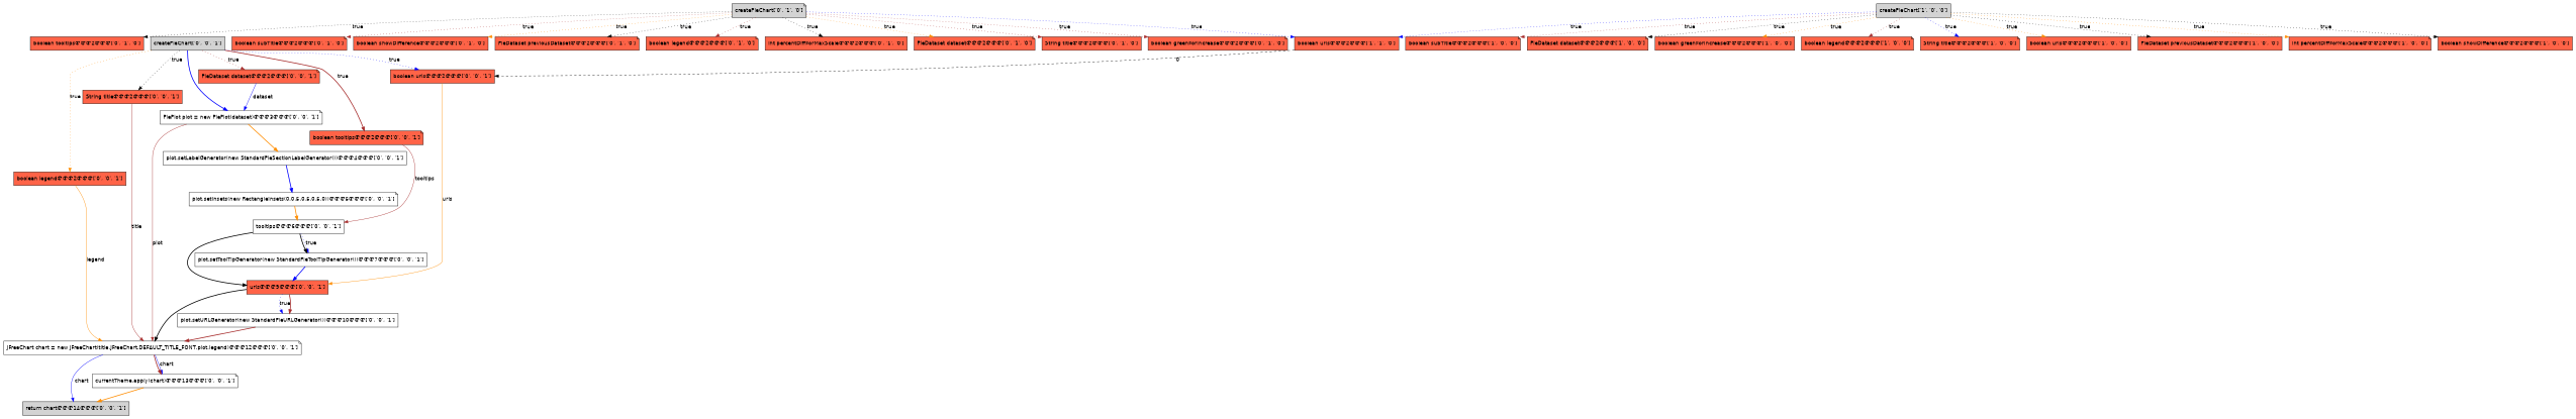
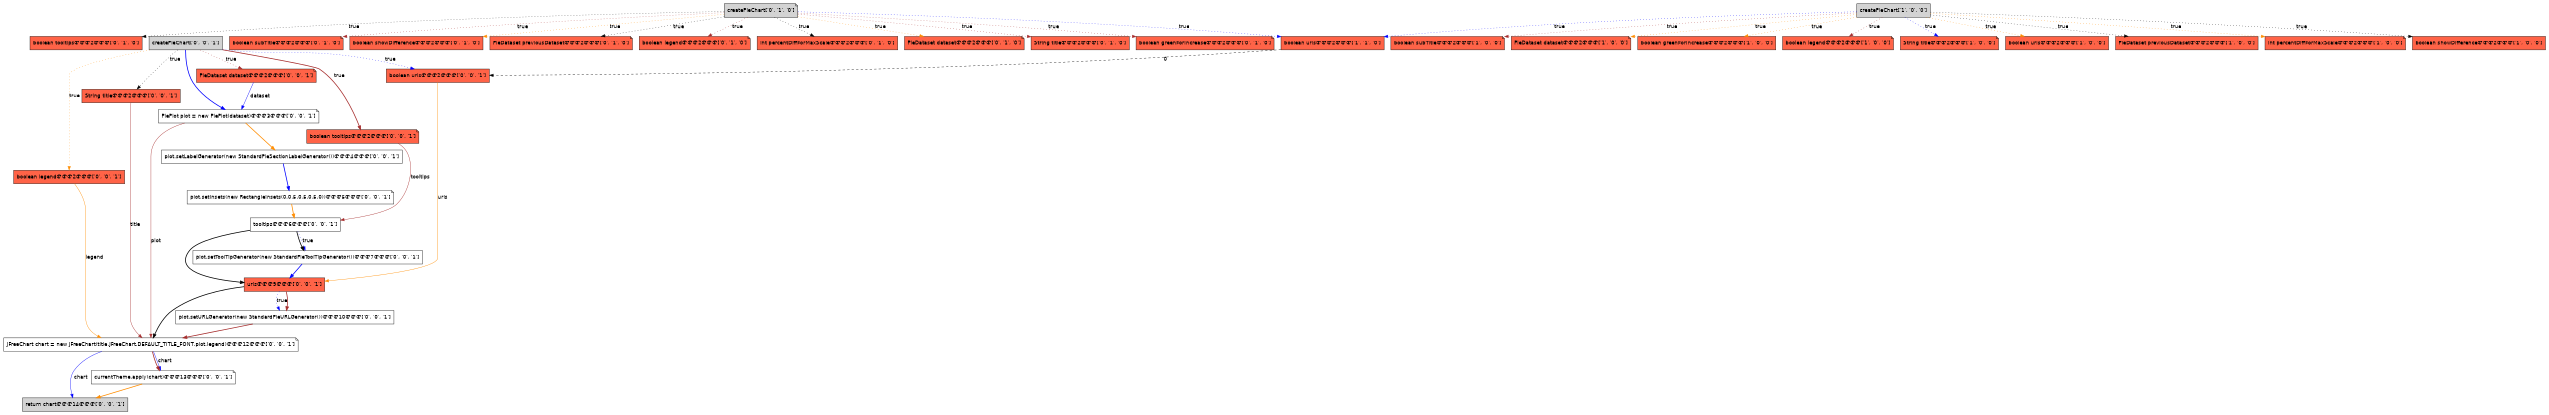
  digraph {
    fontname="DejaVu Sans"
    node [fillcolor=tomato fontname="DejaVu Sans" shape=box style=filled]
    edge [color=brown fontname="DejaVu Sans" style=dotted]
    n1 [label="boolean subTitle@@@2@@@['1', '0', '0']" shape=note]
    n2 [fillcolor=white label="JFreeChart chart = new JFreeChart(title,JFreeChart.DEFAULT_TITLE_FONT,plot,legend)@@@12@@@['0', '0', '1']" shape=note]
    n3 [fillcolor=lightgray label="return chart@@@14@@@['0', '0', '1']"]
    n4 [fillcolor=white label="currentTheme.apply(chart)@@@13@@@['0', '0', '1']" shape=note]
    n5 [label="boolean showDifference@@@2@@@['0', '1', '0']"]
    n6 [fillcolor=lightgray label="createPieChart['0', '0', '1']"]
    n7 [label="PieDataset dataset@@@2@@@['0', '0', '1']" shape=note]
    n8 [label="String title@@@2@@@['0', '0', '1']"]
    n9 [label="boolean legend@@@2@@@['0', '0', '1']"]
    n10 [label="boolean urls@@@2@@@['0', '0', '1']"]
    n11 [label="boolean tooltips@@@2@@@['0', '0', '1']" shape=note]
    n12 [fillcolor=white label="PiePlot plot = new PiePlot(dataset)@@@3@@@['0', '0', '1']" shape=note]
    n13 [label="urls@@@9@@@['0', '0', '1']"]
    n14 [fillcolor=white label="tooltips@@@6@@@['0', '0', '1']"]
    n15 [fillcolor=white label="plot.setLabelGenerator(new StandardPieSectionLabelGenerator())@@@4@@@['0', '0', '1']"]
    n16 [fillcolor=white label="plot.setURLGenerator(new StandardPieURLGenerator())@@@10@@@['0', '0', '1']"]
    n17 [label="PieDataset previousDataset@@@2@@@['0', '1', '0']" shape=note]
    n18 [fillcolor=white label="plot.setToolTipGenerator(new StandardPieToolTipGenerator())@@@7@@@['0', '0', '1']"]
    n19 [label="boolean legend@@@2@@@['0', '1', '0']" shape=note]
    n20 [fillcolor=lightgray label="createPieChart['0', '1', '0']" shape=note]
    n21 [label="boolean urls@@@2@@@['1', '1', '0']"]
    n22 [label="int percentDiffForMaxScale@@@2@@@['0', '1', '0']"]
    n23 [label="PieDataset dataset@@@2@@@['0', '1', '0']" shape=note]
    n24 [label="String title@@@2@@@['0', '1', '0']"]
    n25 [label="boolean greenForIncrease@@@2@@@['0', '1', '0']" shape=note]
    n26 [label="boolean tooltips@@@2@@@['0', '1', '0']"]
    n27 [label="boolean subTitle@@@2@@@['0', '1', '0']" shape=note]
    n28 [label="PieDataset dataset@@@2@@@['1', '0', '0']" shape=note]
    n29 [fillcolor=white label="plot.setInsets(new RectangleInsets(0.0,5.0,5.0,5.0))@@@5@@@['0', '0', '1']" shape=note]
    n30 [label="boolean greenForIncrease@@@2@@@['1', '0', '0']"]
    n31 [label="boolean legend@@@2@@@['1', '0', '0']" shape=note]
    n32 [label="String title@@@2@@@['1', '0', '0']" shape=note]
    n33 [label="boolean urls@@@2@@@['1', '0', '0']"]
    n34 [label="PieDataset previousDataset@@@2@@@['1', '0', '0']"]
    n35 [label="int percentDiffForMaxScale@@@2@@@['1', '0', '0']" shape=note]
    n36 [label="boolean showDifference@@@2@@@['1', '0', '0']"]
    n37 [fillcolor=lightgray label="createPieChart['1', '0', '0']"]
    n2 -> n3 [color=blue label=chart style=solid]
    n2 -> n4 [color=blue label=chart style=solid]
    n2 -> n4 [style=bold]
    n4 -> n3 [color=darkorange style=bold]
    n6 -> n7 [label=true]
    n6 -> n8 [color=black label=true]
    n6 -> n9 [color=darkorange label=true]
    n6 -> n10 [color=blue label=true]
    n6 -> n11 [label=true style=bold]
    n6 -> n12 [color=blue style=bold]
    n7 -> n12 [color=blue label=dataset style=solid]
    n8 -> n2 [label=title style=solid]
    n9 -> n2 [color=darkorange label=legend style=solid]
    n10 -> n13 [color=darkorange label=urls style=solid]
    n11 -> n14 [label=tooltips style=solid]
    n12 -> n2 [label=plot style=solid]
    n12 -> n15 [color=darkorange style=bold]
    n13 -> n2 [color=black style=bold]
    n13 -> n16 [color=blue label=true]
    n13 -> n16 [style=bold]
    n14 -> n13 [color=black style=bold]
    n14 -> n18 [color=blue label=true]
    n14 -> n18 [color=black style=bold]
    n15 -> n29 [color=blue style=bold]
    n16 -> n2 [style=bold]
    n18 -> n13 [color=blue style=bold]
    n20 -> n5 [color=darkorange label=true]
    n20 -> n17 [color=black label=true]
    n20 -> n19 [label=true]
    n20 -> n21 [color=blue label=true]
    n20 -> n22 [color=black label=true]
    n20 -> n23 [color=darkorange label=true]
    n20 -> n24 [label=true]
    n20 -> n25 [label=true]
    n20 -> n26 [color=black label=true]
    n20 -> n27 [label=true]
    n21 -> n10 [color=black label=0 style=dashed]
    n29 -> n14 [color=darkorange style=bold]
    n37 -> n1 [label=true]
    n37 -> n21 [color=blue label=true]
-   n37 -> n28 [color=black label=true]
+   n37 -> n28 [color=darkorange label=true]
    n37 -> n30 [color=darkorange label=true]
    n37 -> n31 [label=true]
    n37 -> n32 [color=blue label=true]
    n37 -> n33 [color=darkorange label=true]
    n37 -> n34 [color=black label=true]
    n37 -> n35 [color=darkorange label=true]
    n37 -> n36 [color=black label=true]
  }
